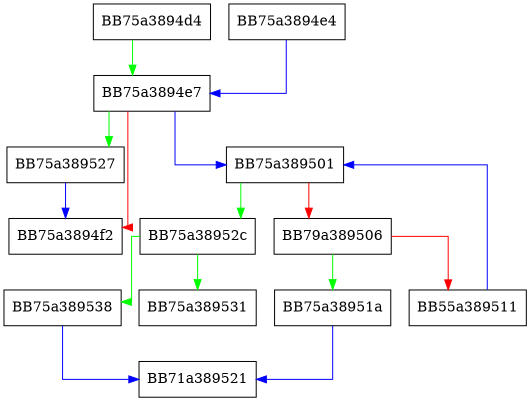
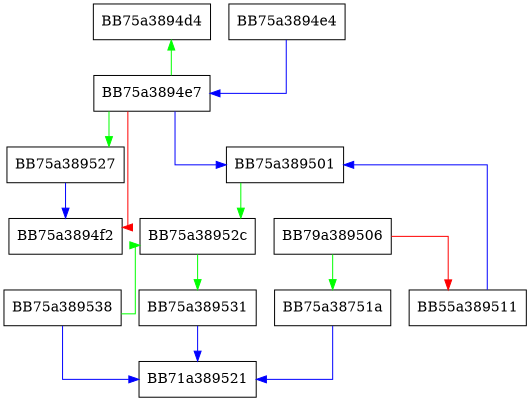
  digraph {
    splines=ortho
    node [shape=box]
    edge [color=blue]
    BB75a3894d4
    BB75a3894e7
    BB75a389527
    BB75a3894f2
    BB75a389501
    BB75a3894e4
    BB75a38952c
    n8 [label=BB79a389506]
    n9 [label=BB75a389538]
    BB75a389531
-   BB75a38951a
+   BB75a38951a [label=BB75a38751a]
    n12 [label=BB55a389511]
    n13 [label=BB71a389521]
-   BB75a3894d4 -> BB75a3894e7 [color=green]
+   BB75a3894e7 -> BB75a3894d4 [color=green]
    BB75a3894e7 -> BB75a389527 [color=green]
    BB75a3894e7 -> BB75a3894f2 [color=red]
    BB75a3894e7 -> BB75a389501
    BB75a389527 -> BB75a3894f2
    BB75a389501 -> BB75a38952c [color=green]
-   BB75a389501 -> n8 [color=red]
    BB75a3894e4 -> BB75a3894e7
-   BB75a38952c -> n9 [color=green]
+   n9 -> BB75a38952c [color=green]
    BB75a38952c -> BB75a389531 [color=green]
    n8 -> BB75a38951a [color=green]
    n8 -> n12 [color=red]
    n9 -> n13
+   BB75a389531 -> n13
    BB75a38951a -> n13
    n12 -> BB75a389501
  }
